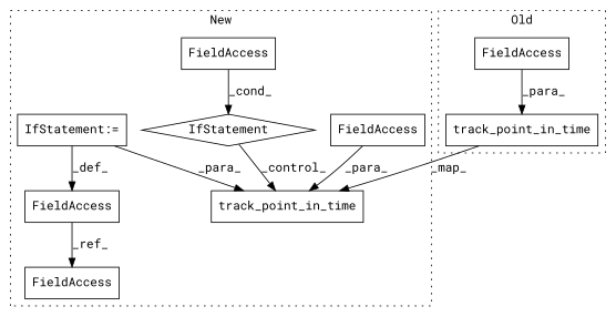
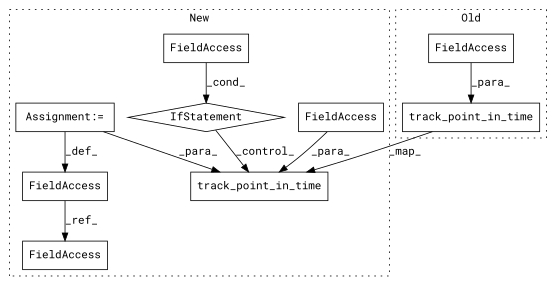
  digraph {
    fontname="Roboto Mono"
    node [a=22 l="20,1" shape=box fontname="Roboto Mono"]
    edge [fontname="Roboto Mono"]
    n1 [a=32 label=track_point_in_time s="3580,3685"]
    n2 [l=22 label=FieldAccess s=3611]
    n3 [a=32 label=track_point_in_time s="3142,3229"]
    n4 [l=20 label=FieldAccess s=3173]
    n5 [l=18 label=FieldAccess s=3114]
    n6 [a=25 l="4,2" label=IfStatement s="3110,3132" shape=diamond]
-   n7 [a=7 l=1 label="IfStatement:=" s=3045]
+   n7 [a=7 l=1 label="Assignment:=" s=3045]
    n8 [l=14 label=FieldAccess s=3031]
    n9 [l=14 label=FieldAccess s=3194]
    subgraph cluster_1 {
      label=Old
      style=dotted
      n1
      n2
    }
    subgraph cluster_2 {
      label=New
      style=dotted
      n3
      n4
      n5
      n6
      n7
      n8
      n9
    }
    n1 -> n3 [label=_map_]
    n2 -> n1 [label=_para_]
    n4 -> n3 [label=_para_]
    n5 -> n6 [label=_cond_]
    n6 -> n3 [label=_control_]
    n7 -> n3 [label=_para_]
    n7 -> n8 [label=_def_]
    n8 -> n9 [label=_ref_]
  }
